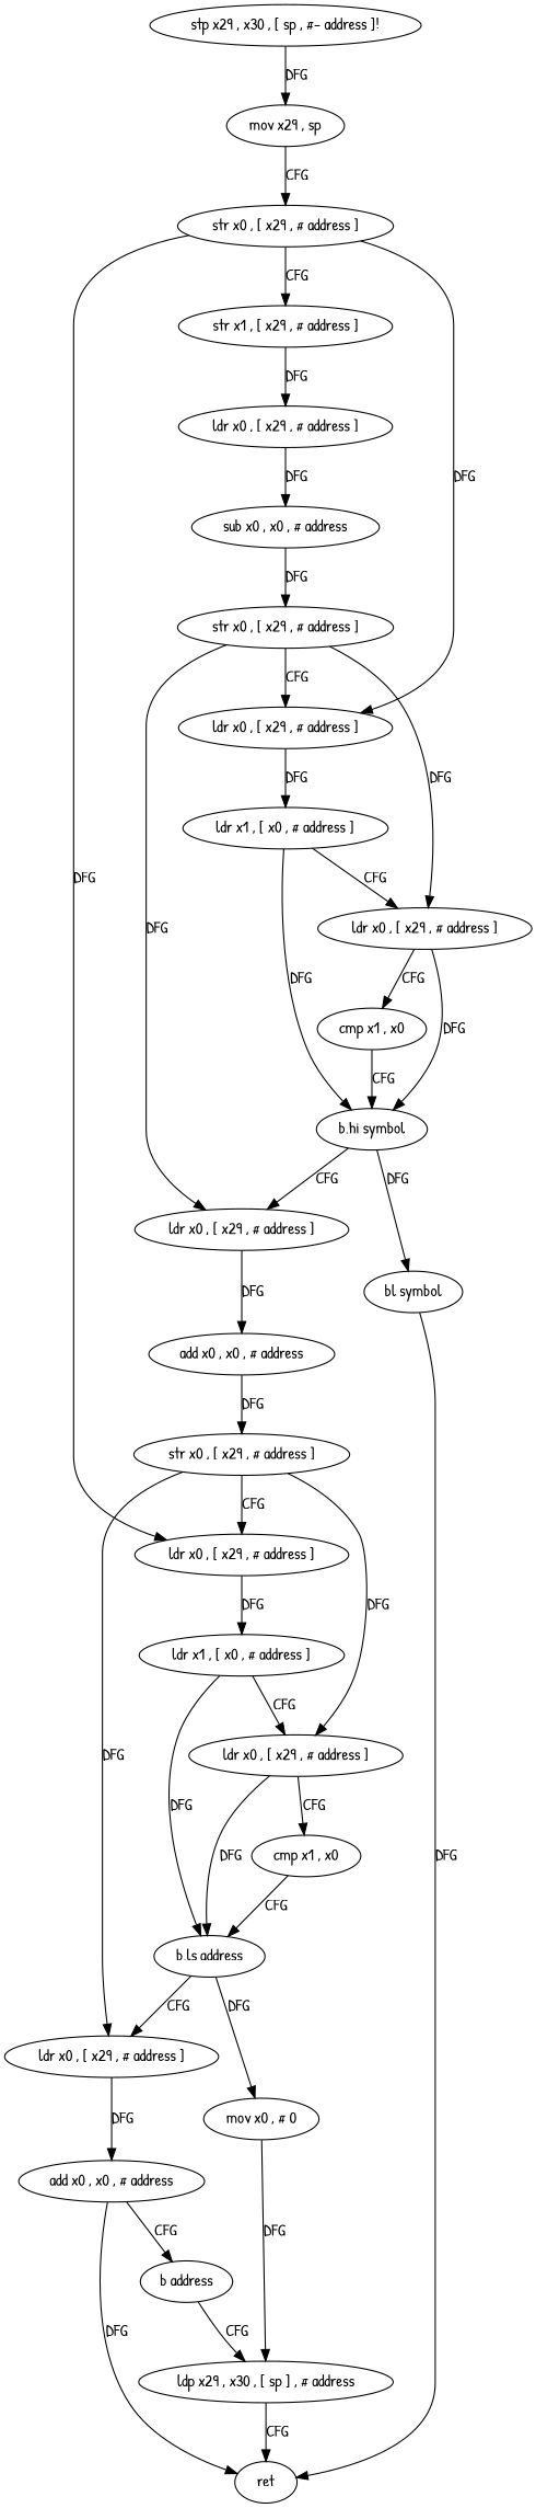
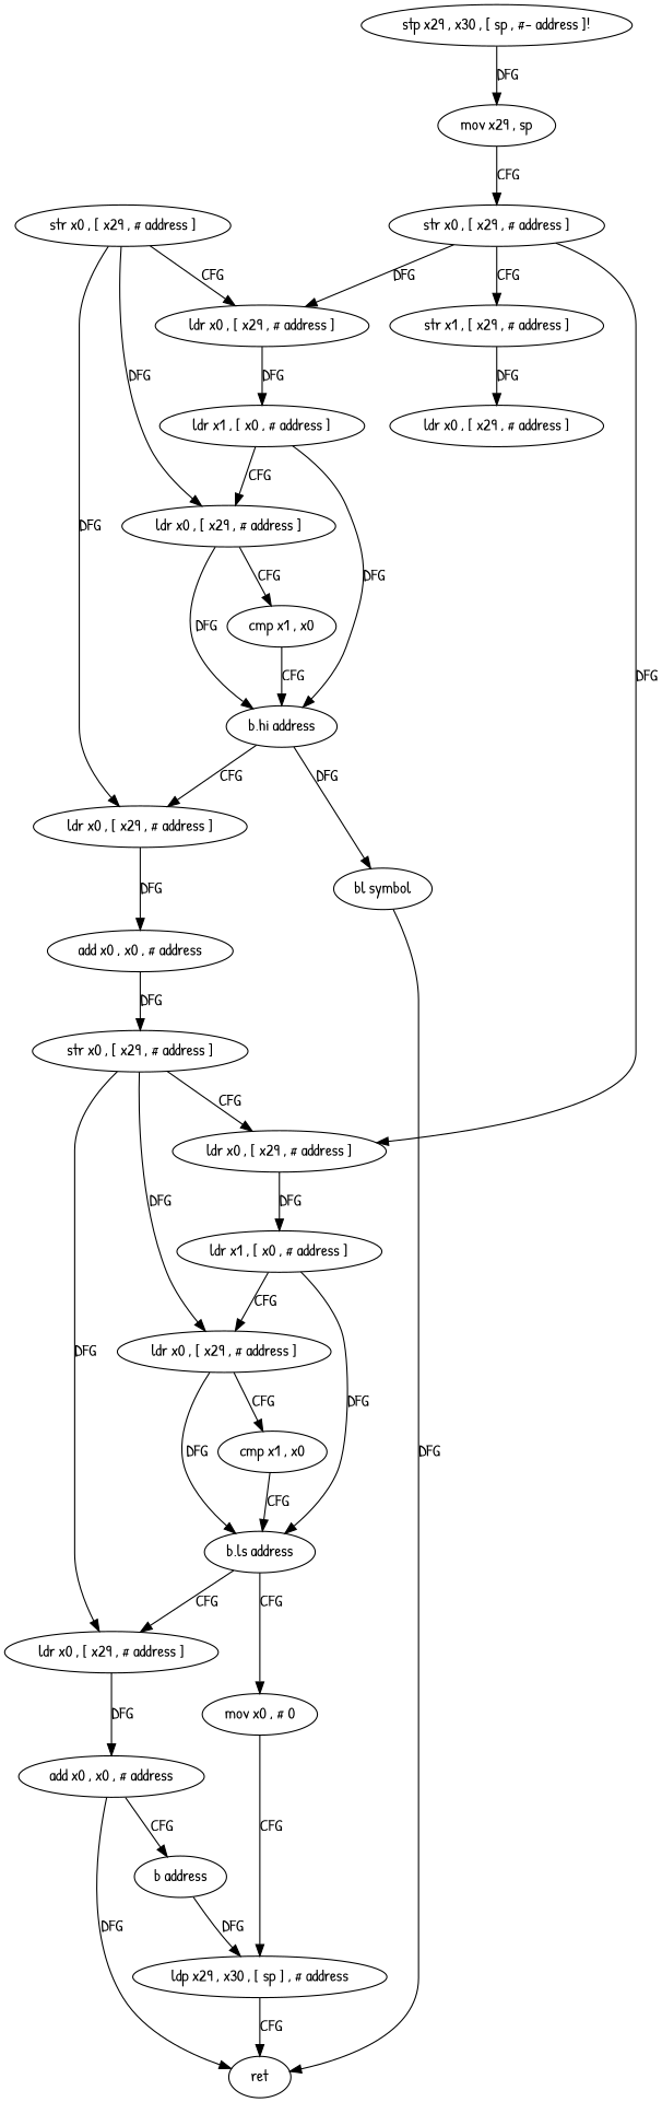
  digraph {
    fontname="Patrick Hand"
    node [fontname="Patrick Hand"]
    edge [fontname="Patrick Hand"]
    n1 [label="stp x29 , x30 , [ sp , #- address ]!"]
    n2 [label="mov x29 , sp"]
    n3 [label="str x0 , [ x29 , # address ]"]
    n4 [label="str x1 , [ x29 , # address ]"]
    n5 [label="ldr x0 , [ x29 , # address ]"]
    n6 [label="ldr x0 , [ x29 , # address ]"]
    n7 [label="ldr x0 , [ x29 , # address ]"]
    n8 [label="ldr x1 , [ x0 , # address ]"]
    n9 [label="ldr x1 , [ x0 , # address ]"]
-   n10 [label="sub x0 , x0 , # address"]
    n11 [label="str x0 , [ x29 , # address ]"]
    n12 [label="ldr x0 , [ x29 , # address ]"]
    n13 [label="ldr x0 , [ x29 , # address ]"]
-   n14 [label="b.hi symbol"]
+   n14 [label="b.hi address"]
    n15 [label="cmp x1 , x0"]
    n16 [label="add x0 , x0 , # address"]
    n17 [label="bl symbol"]
    n18 [label=ret]
    n19 [label="str x0 , [ x29 , # address ]"]
    n20 [label="ldr x0 , [ x29 , # address ]"]
    n21 [label="ldr x0 , [ x29 , # address ]"]
    n22 [label="b.ls address"]
    n23 [label="cmp x1 , x0"]
    n24 [label="add x0 , x0 , # address"]
    n25 [label="mov x0 , # 0"]
    n26 [label="ldp x29 , x30 , [ sp ] , # address"]
    n27 [label="b address"]
    n1 -> n2 [label=DFG]
    n2 -> n3 [label=CFG]
    n3 -> n4 [label=CFG]
    n3 -> n5 [label=DFG]
    n3 -> n6 [label=DFG]
    n4 -> n7 [label=DFG]
    n5 -> n8 [label=DFG]
    n6 -> n9 [label=DFG]
-   n7 -> n10 [label=DFG]
    n8 -> n12 [label=CFG]
    n8 -> n14 [label=DFG]
    n9 -> n20 [label=CFG]
    n9 -> n22 [label=DFG]
-   n10 -> n11 [label=DFG]
    n11 -> n5 [label=CFG]
    n11 -> n12 [label=DFG]
    n11 -> n13 [label=DFG]
    n12 -> n14 [label=DFG]
    n12 -> n15 [label=CFG]
    n13 -> n16 [label=DFG]
    n14 -> n13 [label=CFG]
    n14 -> n17 [label=DFG]
    n15 -> n14 [label=CFG]
    n16 -> n19 [label=DFG]
    n17 -> n18 [label=DFG]
    n19 -> n6 [label=CFG]
    n19 -> n20 [label=DFG]
    n19 -> n21 [label=DFG]
    n20 -> n22 [label=DFG]
    n20 -> n23 [label=CFG]
    n21 -> n24 [label=DFG]
    n22 -> n21 [label=CFG]
-   n22 -> n25 [label=DFG]
+   n22 -> n25 [label=CFG]
    n23 -> n22 [label=CFG]
    n24 -> n18 [label=DFG]
    n24 -> n27 [label=CFG]
-   n25 -> n26 [label=DFG]
+   n25 -> n26 [label=CFG]
    n26 -> n18 [label=CFG]
-   n27 -> n26 [label=CFG]
+   n27 -> n26 [label=DFG]
  }
